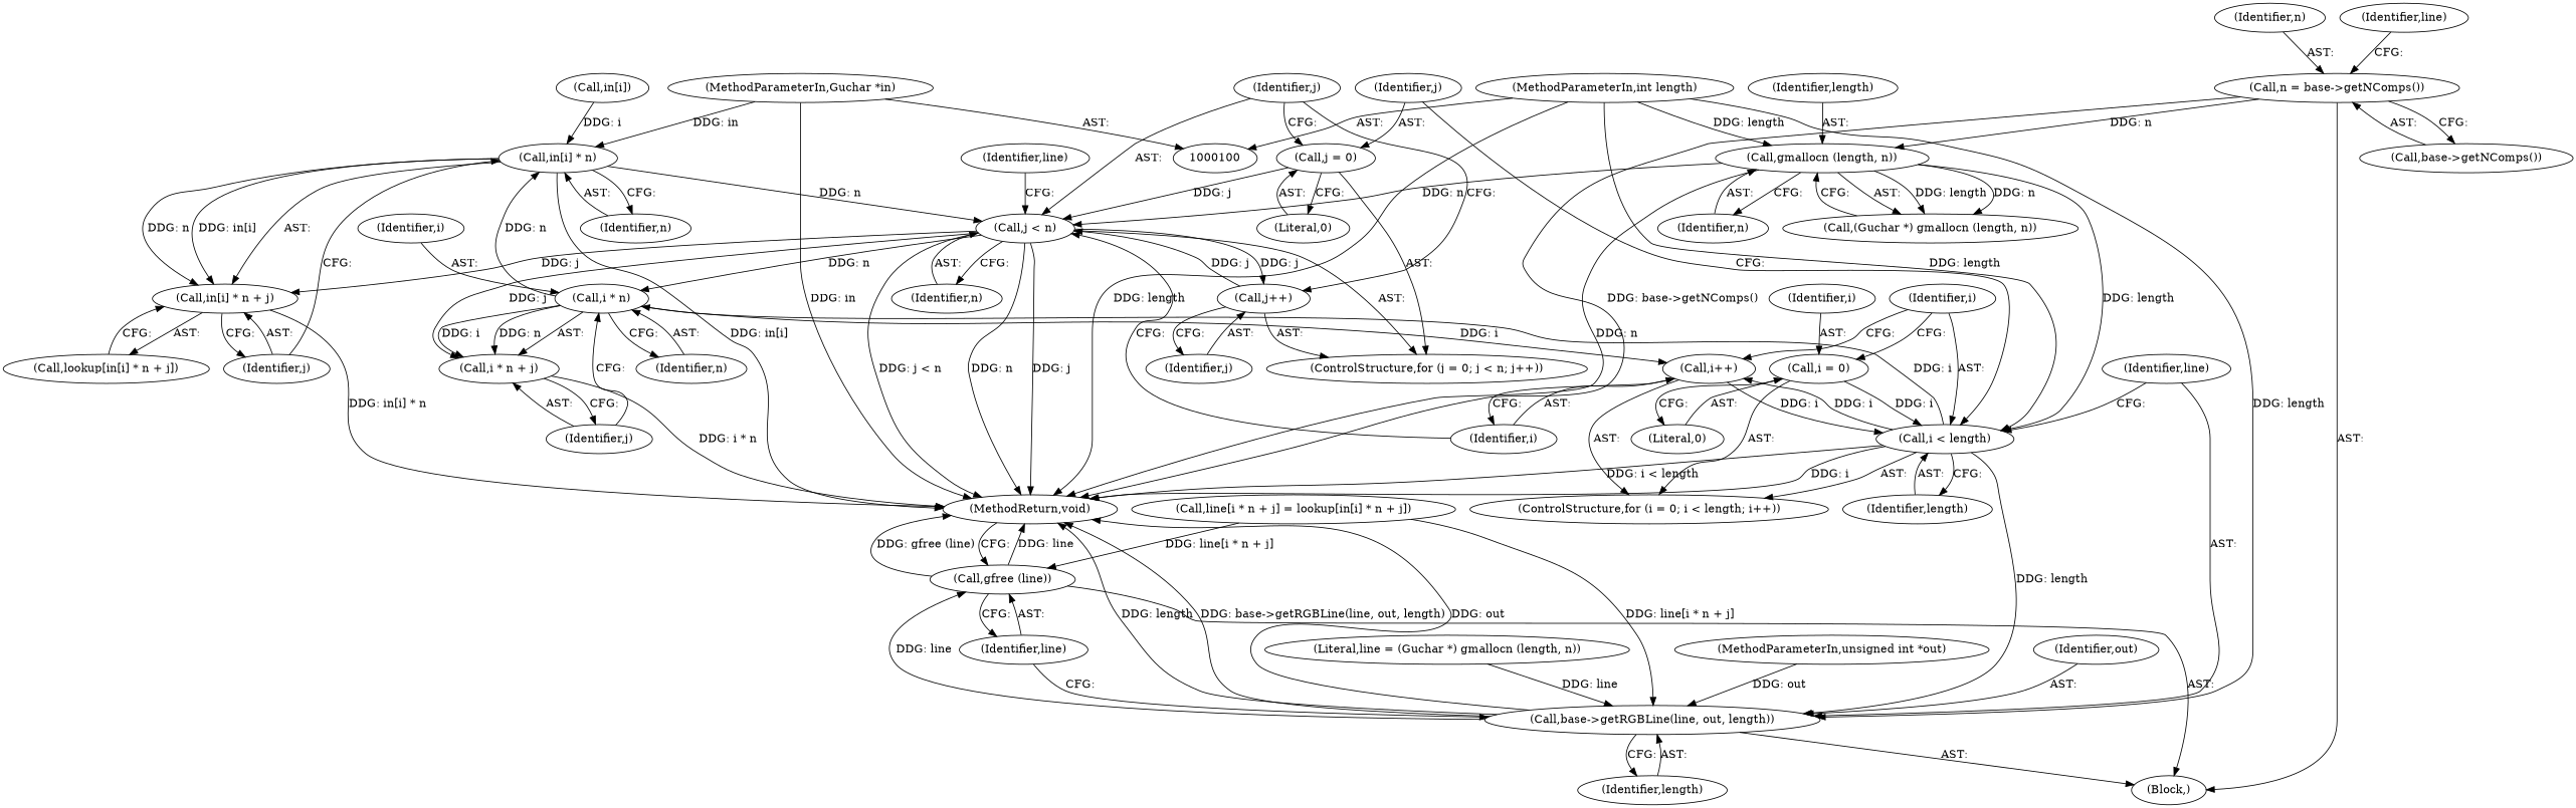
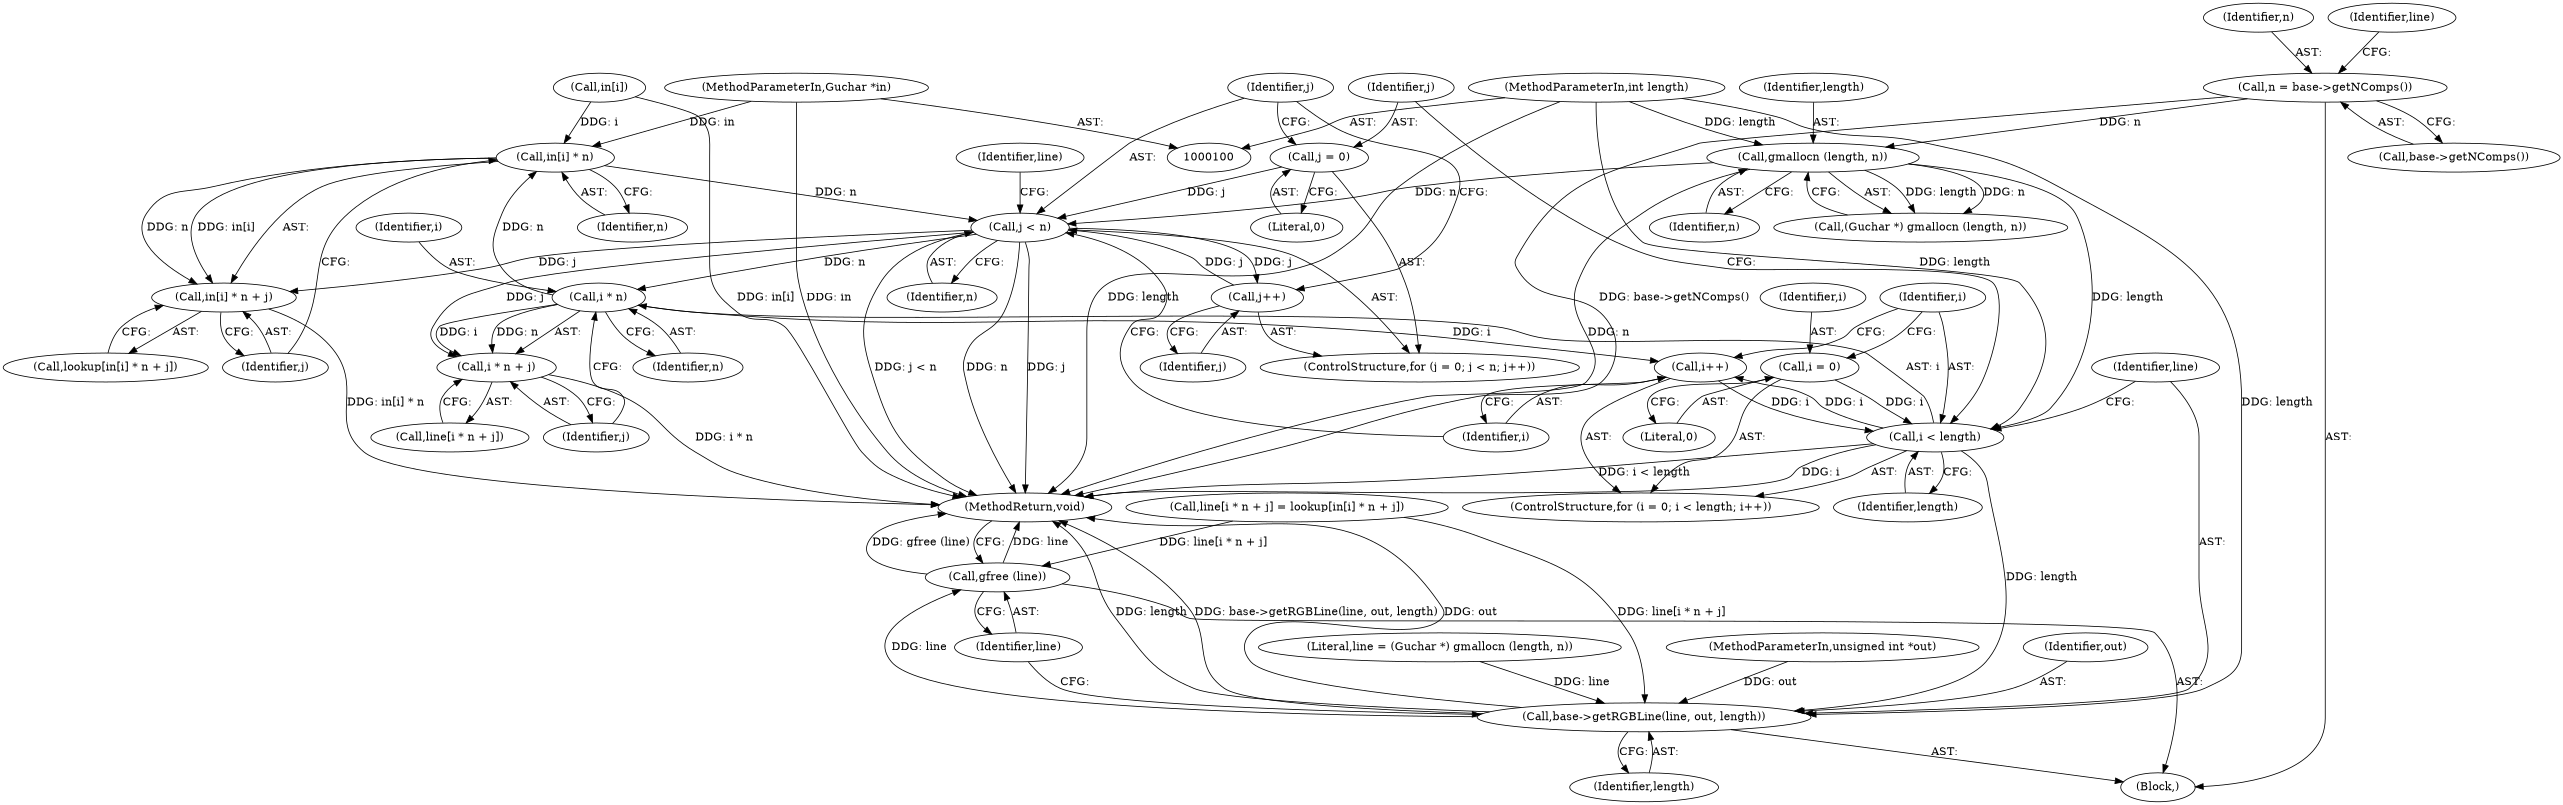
  digraph {
    n1 [label="(Call,in[i] * n)"]
    n2 [label="(Call,j < n)"]
    n3 [label="(Call,in[i] * n + j)"]
    n4 [label="(Identifier,n)"]
    n5 [label="(MethodReturn,void)"]
    n6 [label="(Call,i * n)"]
    n7 [label="(Call,i * n + j)"]
    n8 [label="(Call,j++)"]
    n9 [label="(ControlStructure,for (j = 0; j < n; j++))"]
    n10 [label="(Identifier,n)"]
    n11 [label="(Call,lookup[in[i] * n + j])"]
    n12 [label="(Identifier,j)"]
    n13 [label="(Call,gfree (line))"]
    n14 [label="(MethodParameterIn,Guchar *in)"]
    1000100
    n16 [label="(Call,i++)"]
    n17 [label="(Identifier,n)"]
    n18 [label="(Call,i < length)"]
    n19 [label="(ControlStructure,for (i = 0; i < length; i++))"]
    n20 [label="(Identifier,i)"]
+   n21 [label="(Call,line[i * n + j])"]
    n22 [label="(Identifier,j)"]
    n23 [label="(Call,base->getRGBLine(line, out, length))"]
    n24 [label="(Identifier,length)"]
    n25 [label="(Block,)"]
    n26 [label="(Identifier,length)"]
    n27 [label="(Call,i = 0)"]
    n28 [label="(Literal,0)"]
    n29 [label="(Call,gmallocn (length, n))"]
    n30 [label="(Identifier,n)"]
    n31 [label="(Call,(Guchar *) gmallocn (length, n))"]
    n32 [label="(MethodParameterIn,int length)"]
    n33 [label="(Call,n = base->getNComps())"]
    n34 [label="(Call,base->getNComps())"]
    n35 [label="(Identifier,j)"]
    n36 [label="(Call,j = 0)"]
    n37 [label="(Literal,0)"]
    n38 [label="(Identifier,line)"]
    n39 [label="(Identifier,i)"]
    n40 [label="(Identifier,n)"]
    n41 [label="(Literal,line = (Guchar *) gmallocn (length, n))"]
    n42 [label="(Call,in[i])"]
    n43 [label="(Identifier,length)"]
    n44 [label="(Identifier,line)"]
    n45 [label="(Identifier,line)"]
    n46 [label="(Identifier,line)"]
    n47 [label="(MethodParameterIn,unsigned int *out)"]
    n48 [label="(Call,line[i * n + j] = lookup[in[i] * n + j])"]
    n49 [label="(Identifier,i)"]
    n50 [label="(Identifier,out)"]
    n51 [label="(Identifier,j)"]
    n52 [label="(Identifier,j)"]
    n53 [label="(Identifier,i)"]
    n1 -> n2 [label="DDG: n"]
    n1 -> n3 [label="AST: "]
    n1 -> n3 [label="DDG: in[i]"]
    n1 -> n3 [label="DDG: n"]
    n1 -> n4 [label="CFG: "]
-   n1 -> n5 [label="DDG: in[i]"]
+   n42 -> n5 [label="DDG: in[i]"]
    n2 -> n3 [label="DDG: j"]
    n2 -> n5 [label="DDG: j < n"]
    n2 -> n5 [label="DDG: n"]
    n2 -> n5 [label="DDG: j"]
    n2 -> n6 [label="DDG: n"]
    n2 -> n7 [label="DDG: j"]
    n2 -> n8 [label="DDG: j"]
    n2 -> n9 [label="AST: "]
    n2 -> n10 [label="CFG: "]
    n3 -> n5 [label="DDG: in[i] * n"]
    n3 -> n11 [label="AST: "]
    n3 -> n12 [label="CFG: "]
    n4 -> n1 [label="AST: "]
    n5 -> n13 [label="CFG: "]
    n6 -> n1 [label="DDG: n"]
    n6 -> n7 [label="AST: "]
    n6 -> n7 [label="DDG: i"]
    n6 -> n7 [label="DDG: n"]
    n6 -> n16 [label="DDG: i"]
    n6 -> n17 [label="CFG: "]
    n7 -> n5 [label="DDG: i * n"]
+   n7 -> n21 [label="AST: "]
    n7 -> n22 [label="CFG: "]
    n8 -> n2 [label="DDG: j"]
    n8 -> n9 [label="AST: "]
    n8 -> n35 [label="CFG: "]
    n10 -> n2 [label="AST: "]
    n11 -> n3 [label="CFG: "]
    n12 -> n1 [label="CFG: "]
    n12 -> n3 [label="AST: "]
    n13 -> n5 [label="DDG: line"]
    n13 -> n5 [label="DDG: gfree (line)"]
    n13 -> n25 [label="AST: "]
    n13 -> n38 [label="CFG: "]
    n14 -> n1 [label="DDG: in"]
    n14 -> n5 [label="DDG: in"]
    n14 -> 1000100 [label="AST: "]
    n16 -> n18 [label="DDG: i"]
    n16 -> n19 [label="AST: "]
    n16 -> n20 [label="CFG: "]
    n17 -> n6 [label="AST: "]
    n18 -> n5 [label="DDG: i"]
    n18 -> n5 [label="DDG: i < length"]
-   n18 -> n6 [label="DDG: i"]
+   n18 -> n6 [label="AST: i"]
    n18 -> n16 [label="DDG: i"]
    n18 -> n19 [label="AST: "]
    n18 -> n23 [label="DDG: length"]
    n18 -> n24 [label="CFG: "]
    n20 -> n2 [label="CFG: "]
    n20 -> n16 [label="AST: "]
+   n21 -> n7 [label="CFG: "]
    n22 -> n6 [label="CFG: "]
    n22 -> n7 [label="AST: "]
    n23 -> n5 [label="DDG: length"]
    n23 -> n5 [label="DDG: base->getRGBLine(line, out, length)"]
    n23 -> n5 [label="DDG: out"]
    n23 -> n13 [label="DDG: line"]
    n23 -> n25 [label="AST: "]
    n23 -> n26 [label="CFG: "]
    n24 -> n18 [label="AST: "]
    n26 -> n23 [label="AST: "]
    n27 -> n18 [label="DDG: i"]
    n27 -> n19 [label="AST: "]
    n27 -> n28 [label="CFG: "]
    n28 -> n27 [label="AST: "]
    n29 -> n2 [label="DDG: n"]
    n29 -> n5 [label="DDG: n"]
    n29 -> n18 [label="DDG: length"]
    n29 -> n30 [label="CFG: "]
    n29 -> n31 [label="AST: "]
    n29 -> n31 [label="DDG: length"]
    n29 -> n31 [label="DDG: n"]
    n30 -> n29 [label="AST: "]
    n31 -> n29 [label="CFG: "]
    n32 -> n5 [label="DDG: length"]
    n32 -> 1000100 [label="AST: "]
    n32 -> n18 [label="DDG: length"]
    n32 -> n23 [label="DDG: length"]
    n32 -> n29 [label="DDG: length"]
    n33 -> n5 [label="DDG: base->getNComps()"]
    n33 -> n25 [label="AST: "]
    n33 -> n29 [label="DDG: n"]
    n33 -> n34 [label="CFG: "]
    n34 -> n33 [label="AST: "]
    n35 -> n8 [label="AST: "]
    n36 -> n2 [label="DDG: j"]
    n36 -> n9 [label="AST: "]
    n36 -> n37 [label="CFG: "]
    n37 -> n36 [label="AST: "]
    n38 -> n13 [label="AST: "]
    n38 -> n23 [label="CFG: "]
    n39 -> n6 [label="AST: "]
    n40 -> n33 [label="AST: "]
    n41 -> n23 [label="DDG: line"]
    n42 -> n1 [label="DDG: i"]
    n43 -> n29 [label="AST: "]
    n44 -> n18 [label="CFG: "]
    n44 -> n23 [label="AST: "]
    n45 -> n33 [label="CFG: "]
    n46 -> n2 [label="CFG: "]
    n47 -> n23 [label="DDG: out"]
    n48 -> n13 [label="DDG: line[i * n + j]"]
    n48 -> n23 [label="DDG: line[i * n + j]"]
    n49 -> n27 [label="AST: "]
    n50 -> n23 [label="AST: "]
    n51 -> n2 [label="AST: "]
    n51 -> n8 [label="CFG: "]
    n51 -> n36 [label="CFG: "]
    n52 -> n18 [label="CFG: "]
    n52 -> n36 [label="AST: "]
    n53 -> n16 [label="CFG: "]
    n53 -> n18 [label="AST: "]
    n53 -> n27 [label="CFG: "]
  }
